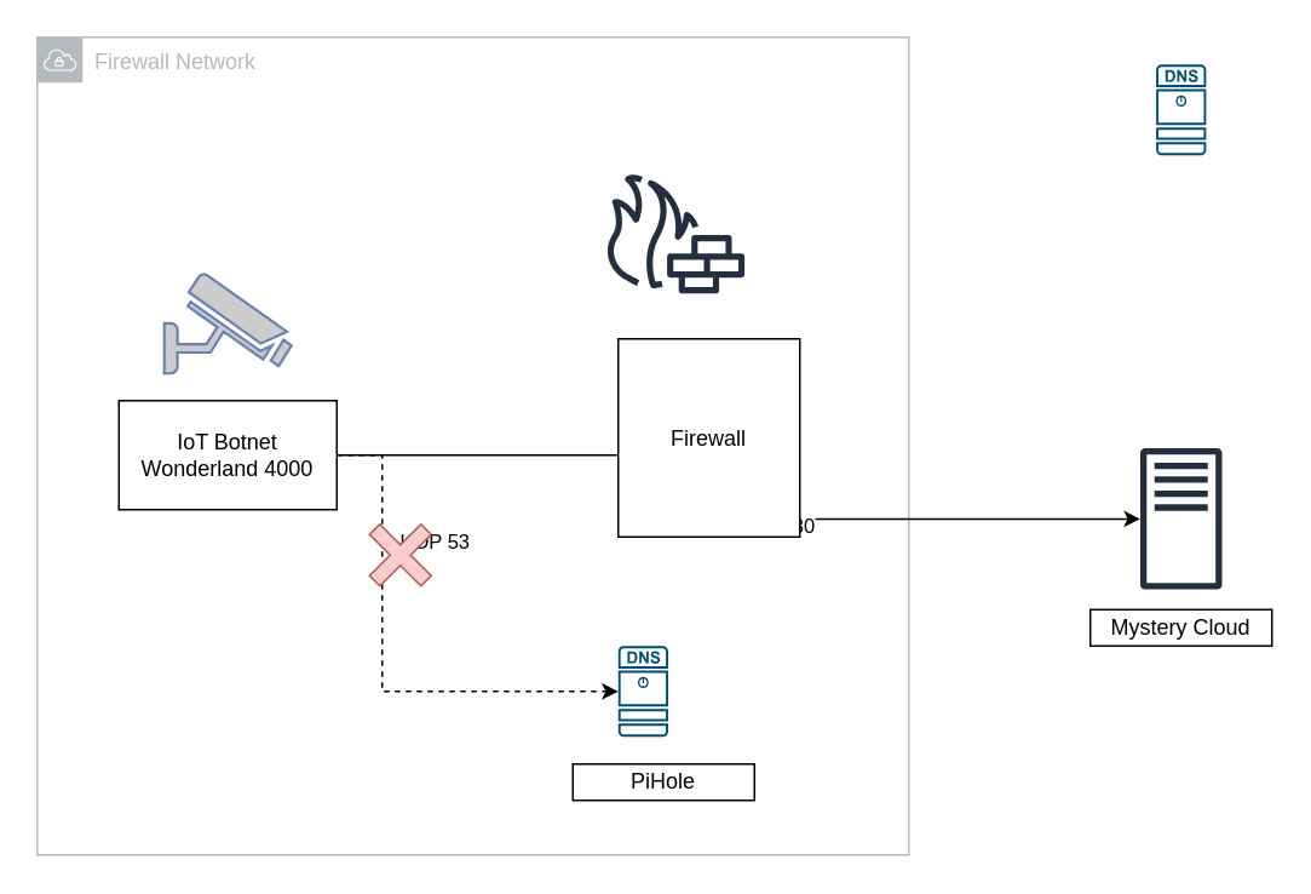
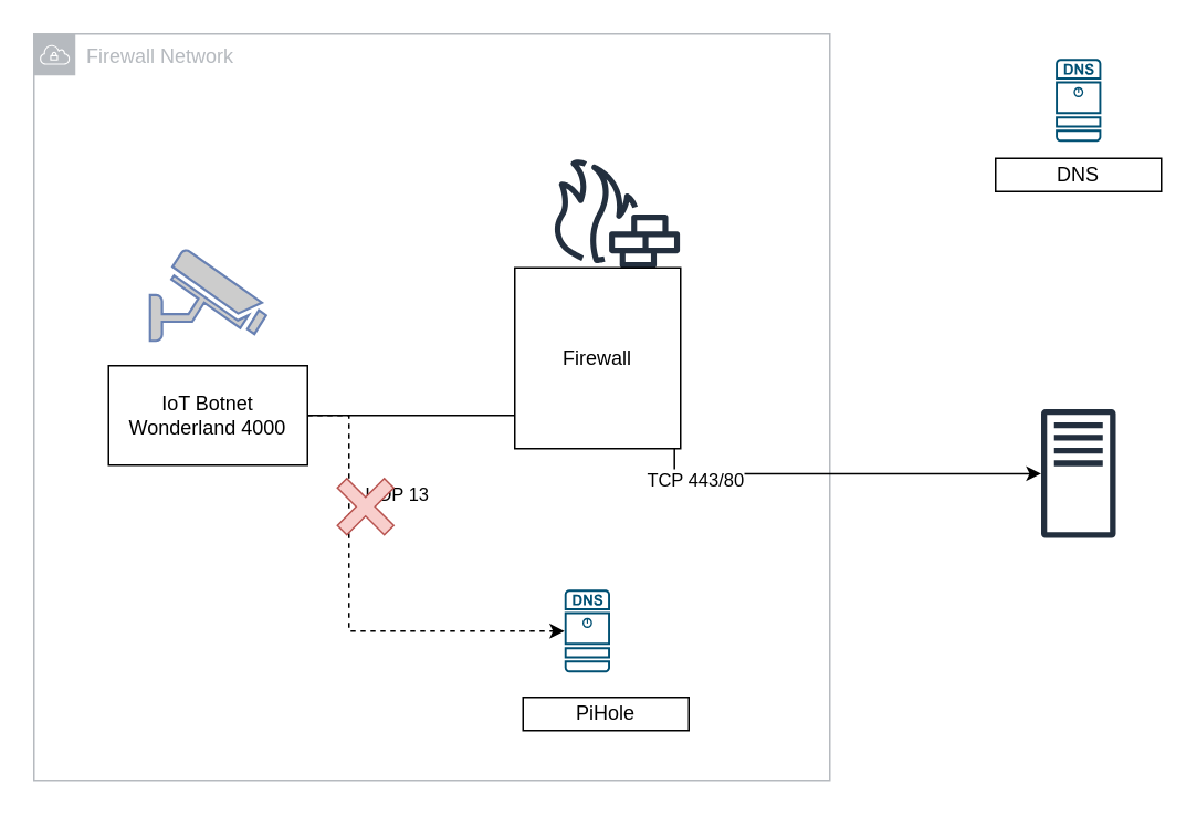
  <mxCell id="0" />
  <mxCell id="1" value="Untitled Layer" style="locked=1;" parent="0" />
  <mxCell id="2" value="Firewall Network" style="outlineConnect=0;gradientColor=none;html=1;whiteSpace=wrap;fontSize=12;fontStyle=0;shape=mxgraph.aws4.group;grIcon=mxgraph.aws4.group_vpc;strokeColor=#B6BABF;fillColor=none;verticalAlign=top;align=left;spacingLeft=30;fontColor=#B6BABF;dashed=0;" vertex="1" parent="1"><mxGeometry x="20" y="20" width="480" height="450" as="geometry" /></mxCell>
  <mxCell id="3" parent="0" />
  <mxCell id="4" value="" style="fontColor=#0066CC;verticalAlign=top;verticalLabelPosition=bottom;labelPosition=center;align=center;html=1;outlineConnect=0;fillColor=#CCCCCC;strokeColor=#6881B3;gradientColor=none;gradientDirection=north;strokeWidth=2;shape=mxgraph.networks.security_camera;" vertex="1" parent="3"><mxGeometry x="90" y="150" width="70" height="55" as="geometry" /></mxCell>
  <mxCell id="5" value="" style="points=[[0.015,0.015,0],[0.985,0.015,0],[0.985,0.985,0],[0.015,0.985,0],[0.25,0,0],[0.5,0,0],[0.75,0,0],[1,0.25,0],[1,0.5,0],[1,0.75,0],[0.75,1,0],[0.5,1,0],[0.25,1,0],[0,0.75,0],[0,0.5,0],[0,0.25,0]];verticalLabelPosition=bottom;html=1;verticalAlign=top;aspect=fixed;align=center;pointerEvents=1;shape=mxgraph.cisco19.dns_server;fillColor=#005073;strokeColor=none;" vertex="1" parent="3"><mxGeometry x="636.25" y="35" width="27.5" height="50" as="geometry" /></mxCell>
  <mxCell id="6" style="edgeStyle=orthogonalEdgeStyle;rounded=0;orthogonalLoop=1;jettySize=auto;html=1;exitX=1;exitY=0.5;exitDx=0;exitDy=0;" edge="1" parent="3" source="9" target="15"><mxGeometry relative="1" as="geometry" /></mxCell>
  <mxCell id="7" value="TCP 443/80" style="edgeLabel;html=1;align=center;verticalAlign=middle;resizable=0;points=[];" vertex="1" connectable="0" parent="6"><mxGeometry x="0.126" y="-3" relative="1" as="geometry"><mxPoint as="offset" /></mxGeometry></mxCell>
  <mxCell id="8" style="edgeStyle=orthogonalEdgeStyle;rounded=0;orthogonalLoop=1;jettySize=auto;html=1;exitX=1;exitY=0.5;exitDx=0;exitDy=0;entryX=0;entryY=0.5;entryDx=0;entryDy=0;entryPerimeter=0;dashed=1;" edge="1" parent="3" source="9" target="10"><mxGeometry relative="1" as="geometry"><Array as="points"><mxPoint x="210" y="250" /><mxPoint x="210" y="380" /></Array></mxGeometry></mxCell>
  <mxCell id="9" value="IoT Botnet Wonderland 4000" style="rounded=0;whiteSpace=wrap;html=1;" vertex="1" parent="3"><mxGeometry x="65" y="220" width="120" height="60" as="geometry" /></mxCell>
  <mxCell id="10" value="" style="points=[[0.015,0.015,0],[0.985,0.015,0],[0.985,0.985,0],[0.015,0.985,0],[0.25,0,0],[0.5,0,0],[0.75,0,0],[1,0.25,0],[1,0.5,0],[1,0.75,0],[0.75,1,0],[0.5,1,0],[0.25,1,0],[0,0.75,0],[0,0.5,0],[0,0.25,0]];verticalLabelPosition=bottom;html=1;verticalAlign=top;aspect=fixed;align=center;pointerEvents=1;shape=mxgraph.cisco19.dns_server;fillColor=#005073;strokeColor=none;" vertex="1" parent="3"><mxGeometry x="340" y="355" width="27.5" height="50" as="geometry" /></mxCell>
  <mxCell id="11" value="PiHole" style="rounded=0;whiteSpace=wrap;html=1;" vertex="1" parent="3"><mxGeometry x="315" y="420" width="100" height="20" as="geometry" /></mxCell>
+ <mxCell id="12" value="DNS" style="rounded=0;whiteSpace=wrap;html=1;" vertex="1" parent="3"><mxGeometry x="600" y="95" width="100" height="20" as="geometry" /></mxCell>
  <mxCell id="13" value="" style="outlineConnect=0;fontColor=#232F3E;gradientColor=none;fillColor=#232F3E;strokeColor=none;dashed=0;verticalLabelPosition=bottom;verticalAlign=top;align=center;html=1;fontSize=12;fontStyle=0;aspect=fixed;pointerEvents=1;shape=mxgraph.aws4.generic_firewall;" vertex="1" parent="3"><mxGeometry x="332" y="95" width="78" height="66" as="geometry" /></mxCell>
- <mxCell id="14" value="Firewall" style="rounded=0;whiteSpace=wrap;html=1;" vertex="1" parent="3"><mxGeometry x="340" y="186" width="100" height="109" as="geometry" /></mxCell>
+ <mxCell id="14" value="Firewall" style="rounded=0;whiteSpace=wrap;html=1;" vertex="1" parent="3"><mxGeometry x="310" y="161" width="100" height="109" as="geometry" /></mxCell>
  <mxCell id="15" value="" style="outlineConnect=0;fontColor=#232F3E;gradientColor=none;fillColor=#232F3E;strokeColor=none;dashed=0;verticalLabelPosition=bottom;verticalAlign=top;align=center;html=1;fontSize=12;fontStyle=0;aspect=fixed;pointerEvents=1;shape=mxgraph.aws4.traditional_server;" vertex="1" parent="3"><mxGeometry x="627.5" y="246" width="45" height="78" as="geometry" /></mxCell>
- <mxCell id="16" value="Mystery Cloud" style="rounded=0;whiteSpace=wrap;html=1;" vertex="1" parent="3"><mxGeometry x="600" y="335" width="100" height="20" as="geometry" /></mxCell>
  <mxCell id="17" style="edgeStyle=orthogonalEdgeStyle;rounded=0;orthogonalLoop=1;jettySize=auto;html=1;exitX=0.5;exitY=1;exitDx=0;exitDy=0;" edge="1" parent="3" source="14" target="14"><mxGeometry relative="1" as="geometry" /></mxCell>
- <mxCell id="18" value="UDP 53" style="edgeLabel;html=1;align=center;verticalAlign=middle;resizable=0;points=[];" vertex="1" connectable="0" parent="3"><mxGeometry x="260" y="220" as="geometry"><mxPoint x="-22" y="77" as="offset" /></mxGeometry></mxCell>
+ <mxCell id="18" value="UDP 13" style="edgeLabel;html=1;align=center;verticalAlign=middle;resizable=0;points=[];" vertex="1" connectable="0" parent="3"><mxGeometry x="260" y="220" as="geometry"><mxPoint x="-22" y="77" as="offset" /></mxGeometry></mxCell>
  <mxCell id="19" value="" style="shape=cross;whiteSpace=wrap;html=1;rotation=45;fillColor=#f8cecc;strokeColor=#b85450;" vertex="1" parent="3"><mxGeometry x="200" y="285" width="40" height="40" as="geometry" /></mxCell>
